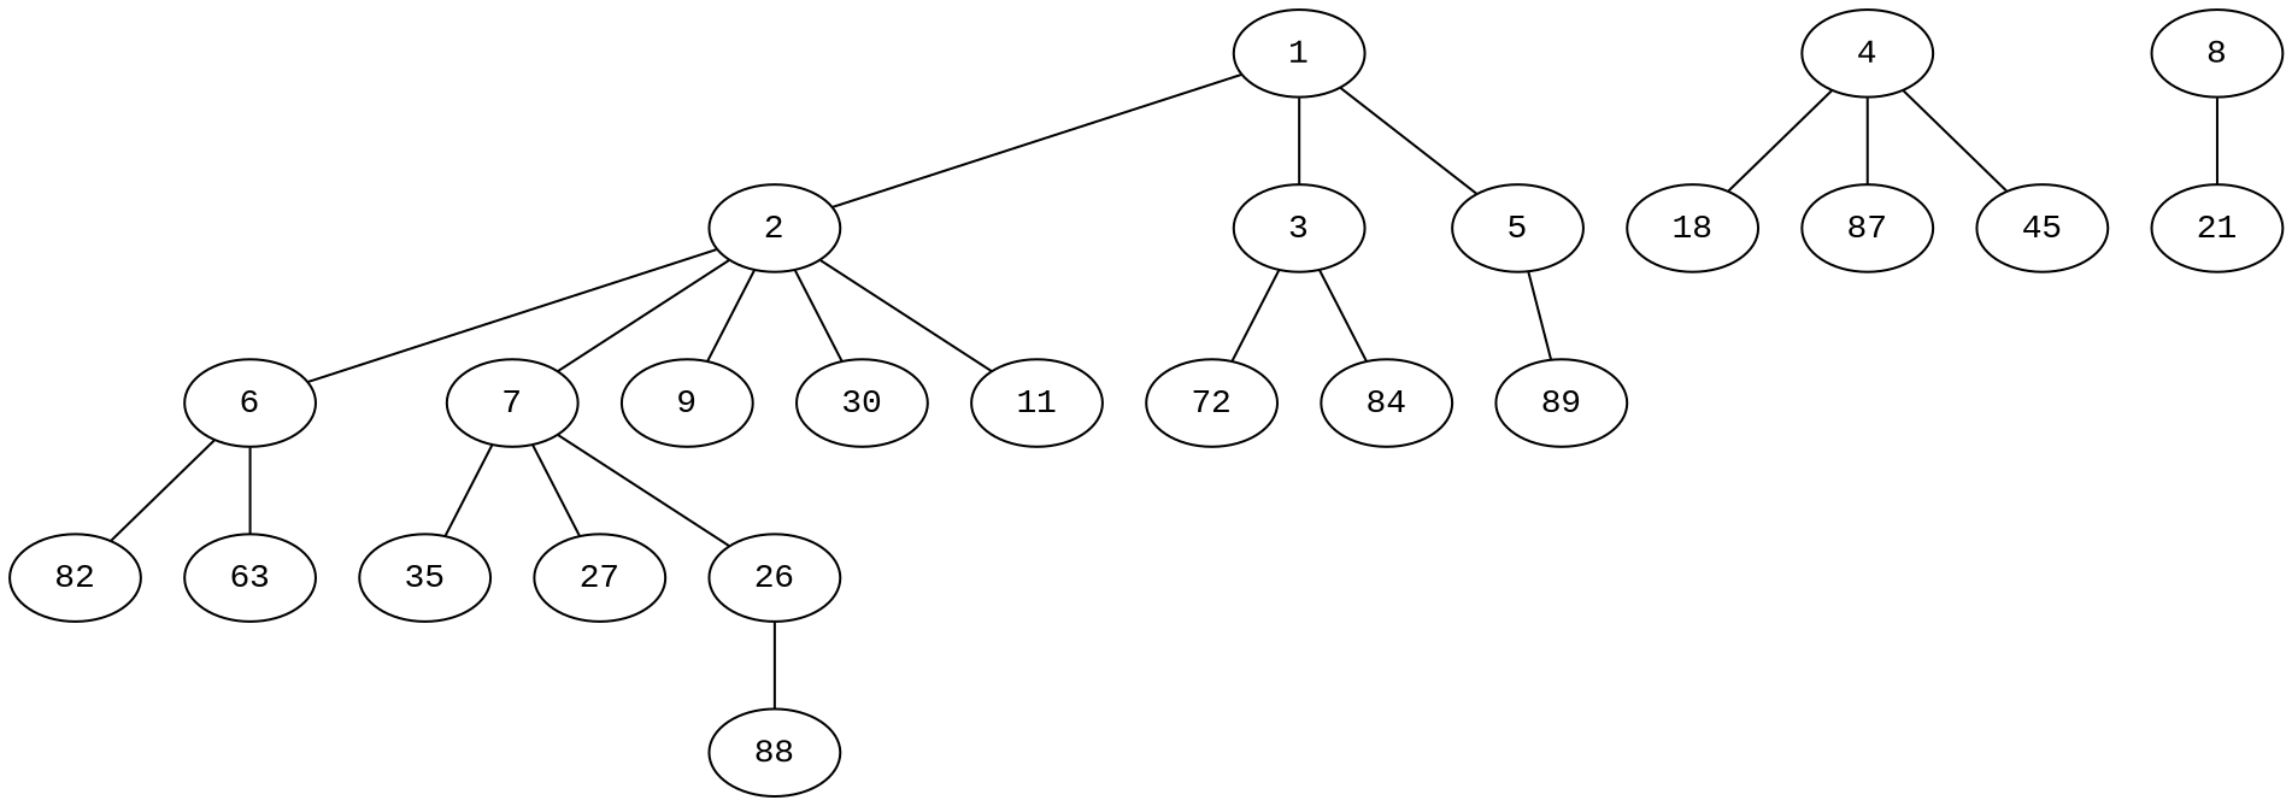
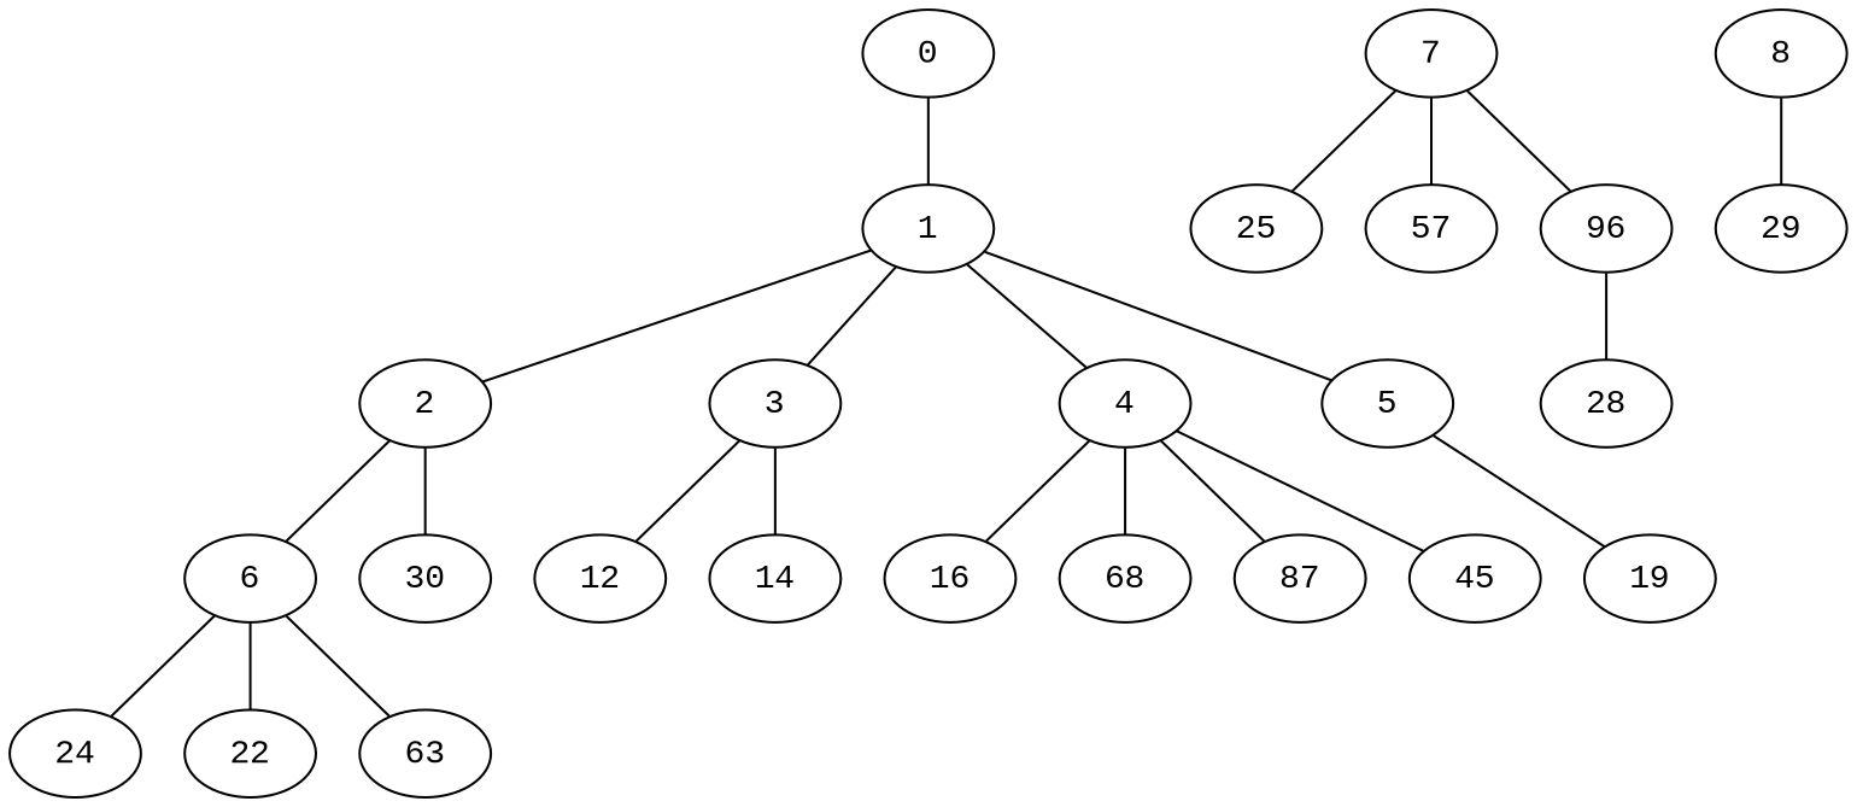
  graph {
    fontname="Liberation Mono"
    node [fontname="Liberation Mono"]
    edge [fontname="Liberation Mono"]
+   0
    1
    2
    3
    4
    5
    6
    7
-   9
    n10 [label=30]
-   11
-   12 [label=72]
-   14 [label=84]
-   18
+   12
+   14
+   16
+   18 [label=68]
    n16 [label=87]
    n17 [label=45]
-   19 [label=89]
-   22 [label=82]
+   19
+   24
+   22
    n21 [label=63]
-   25 [label=35]
-   27
-   26
+   25
+   27 [label=57]
+   26 [label=96]
    8
-   29 [label=21]
-   28 [label=88]
+   29
+   28
+   0 -- 1
    1 -- 2
    1 -- 3
+   1 -- 4
    1 -- 5
    2 -- 6
-   2 -- 7
-   2 -- 9
    2 -- n10
-   2 -- 11
    3 -- 12
    3 -- 14
+   4 -- 16
    4 -- 18
    4 -- n16
    4 -- n17
    5 -- 19
+   6 -- 24
    6 -- 22
    6 -- n21
    7 -- 25
    7 -- 27
    7 -- 26
    26 -- 28
    8 -- 29
  }
